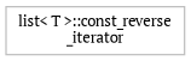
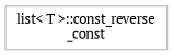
  digraph {
    rankdir=LR
    fontname="PT Serif"
-   n1 [color=grey75 fillcolor=white fontname="PT Serif" fontsize=10 height=0.2 label="list\< T \>::const_reverse\l_iterator" shape=record style=filled width=0.4]
+   n1 [color=grey75 fillcolor=white fontname="PT Serif" fontsize=10 height=0.2 label="list\< T \>::const_reverse\l_const" shape=record style=filled width=0.4]
  }
